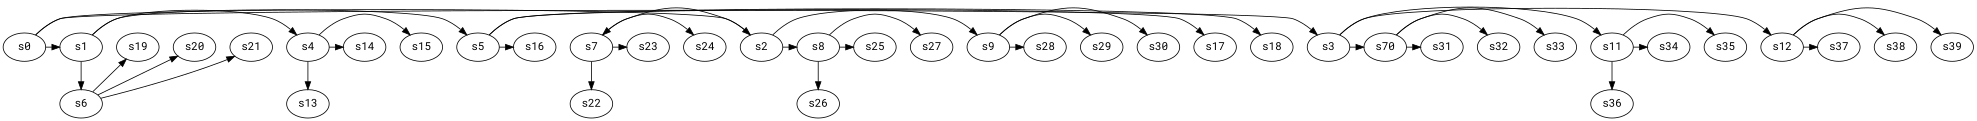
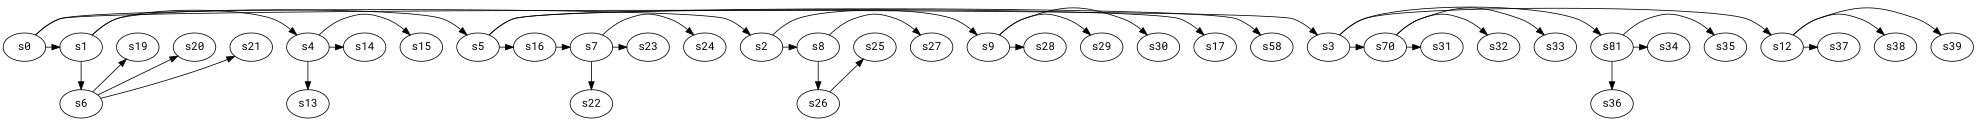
  digraph {
    fontname="Roboto Mono"
    node [fontname="Roboto Mono" player=0]
    edge [fontname="Roboto Mono"]
    s0
    s1
    s2
    s3
    s4
    s5
    s6 [player=1]
    s7
    s8
    s9 [player=1]
    n11 [label=s70 player=1]
-   s11 [player=1]
+   s11 [player=1 label=s81]
    s12
    s13 [player=1]
    s14
    s15
    s16 [player=1]
    s17 [player=1]
-   s18
+   s18 [label=s58]
    s19
    s20 [player=1]
    s21
    s22 [player=1]
    s23
    s24
    s25 [player=1]
    s26
    s27 [player=1]
    s28
    s29
    s30
    s31
    s32
    s33 [player=1]
    s34 [player=1]
    s35
    s36 [player=1]
    s37 [player=1]
    s38 [player=1]
    s39
    s0 -> s1 [constraint="time == 6 || time == 10 || time == 11"]
    s0 -> s2 [constraint="time % 3 == 0 || time % 4 == 1"]
    s0 -> s3 [constraint="!(time % 4 == 0)"]
    s1 -> s4 [constraint="time == 5 || time == 13"]
    s1 -> s5 [constraint="!(time % 5 == 0)"]
    s1 -> s6
-   s2 -> s7 [constraint="time == 0 || time == 7 || time == 12"]
+   s16 -> s7 [constraint="time == 0 || time == 7 || time == 12"]
    s2 -> s8 [constraint="time % 2 == 1"]
    s2 -> s9 [constraint="time == 3 || time == 8 || time == 10 || time == 11"]
    s3 -> n11 [constraint="!(time % 5 == 0)"]
    s3 -> s11 [constraint="time == 1 || time == 4 || time == 11"]
    s3 -> s12 [constraint="time == 8 || time == 12"]
    s4 -> s13
    s4 -> s14 [constraint="time % 2 == 0 || time % 2 == 1"]
    s4 -> s15 [constraint="time == 0 || time == 2 || time == 10 || time == 12"]
    s5 -> s16 [constraint="time % 5 == 4"]
    s5 -> s17 [constraint="time == 3 || time == 6 || time == 8 || time == 12"]
    s5 -> s18 [constraint="time == 12"]
    s6 -> s19 [constraint="time == 1 || time == 9"]
    s6 -> s20 [constraint="time % 2 == 0"]
    s6 -> s21 [constraint="time == 6 || time == 12"]
    s7 -> s22
    s7 -> s23 [constraint="time == 4 || time == 5 || time == 14"]
    s7 -> s24 [constraint="!(time % 4 == 0)"]
-   s8 -> s25 [constraint="time == 0 || time == 5"]
+   s26 -> s25 [constraint="time == 0 || time == 5"]
    s8 -> s26
    s8 -> s27 [constraint="time % 5 == 2"]
    s9 -> s28 [constraint="time == 2 || time == 4 || time == 7 || time == 11"]
    s9 -> s29 [constraint="!(time % 4 == 0)"]
    s9 -> s30 [constraint="!(time % 5 == 0)"]
    n11 -> s31 [constraint="time % 6 == 2"]
    n11 -> s32 [constraint="time % 5 == 1"]
    n11 -> s33 [constraint="time % 4 == 3"]
    s11 -> s34 [constraint="time == 4 || time == 7 || time == 13"]
    s11 -> s35 [constraint="time == 1 || time == 7"]
    s11 -> s36
    s12 -> s37 [constraint="!(time % 3 == 0)"]
    s12 -> s38 [constraint="time == 2"]
    s12 -> s39 [constraint="time % 3 == 1"]
  }
